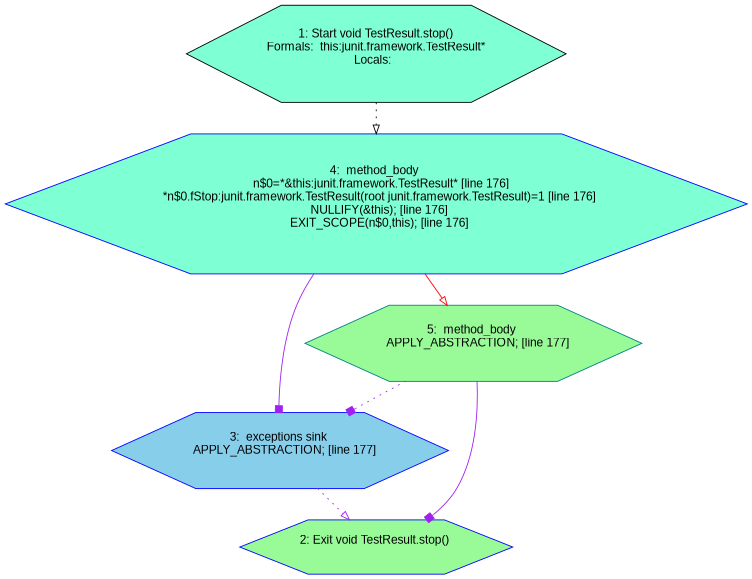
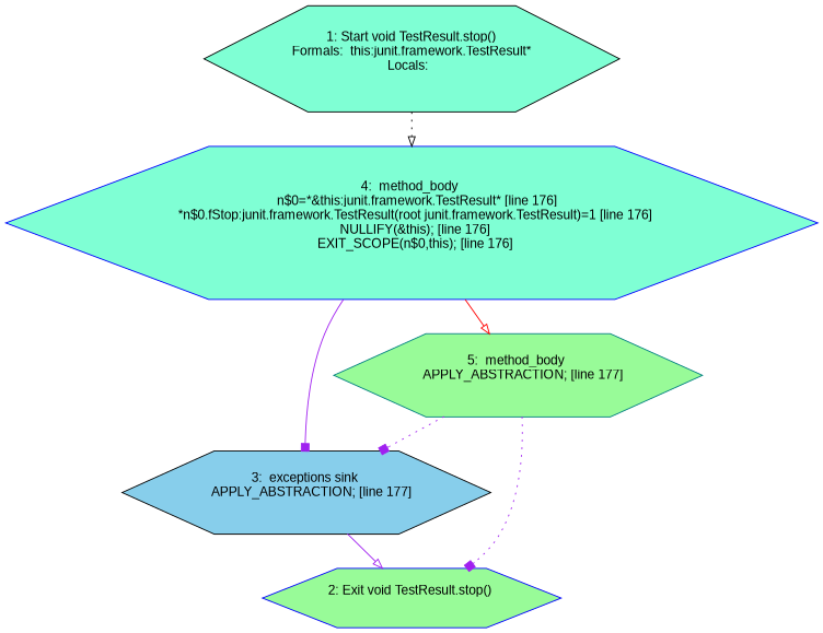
  digraph {
    fontname="Liberation Sans"
    node [color=black fillcolor=aquamarine fontname="Liberation Sans" shape=hexagon style=filled]
    edge [arrowhead=onormal color=purple fontname="Liberation Sans" style=dotted]
    n1 [label="1: Start void TestResult.stop()\nFormals:  this:junit.framework.TestResult*\nLocals:  \n  "]
    n2 [color=blue label="4:  method_body \n   n$0=*&this:junit.framework.TestResult* [line 176]\n  *n$0.fStop:junit.framework.TestResult(root junit.framework.TestResult)=1 [line 176]\n  NULLIFY(&this); [line 176]\n  EXIT_SCOPE(n$0,this); [line 176]\n "]
-   n3 [color=blue fillcolor=skyblue label="3:  exceptions sink \n   APPLY_ABSTRACTION; [line 177]\n "]
+   n3 [fillcolor=skyblue label="3:  exceptions sink \n   APPLY_ABSTRACTION; [line 177]\n "]
    n4 [color=teal fillcolor=palegreen label="5:  method_body \n   APPLY_ABSTRACTION; [line 177]\n "]
    n5 [color=blue fillcolor=palegreen label="2: Exit void TestResult.stop() \n  "]
    n1 -> n2 [color=black]
    n2 -> n3 [arrowhead=box style=solid]
    n2 -> n4 [color=red style=solid]
-   n3 -> n5
+   n3 -> n5 [style=solid]
    n4 -> n3 [arrowhead=box]
-   n4 -> n5 [arrowhead=box style=solid]
+   n4 -> n5 [arrowhead=box]
  }
